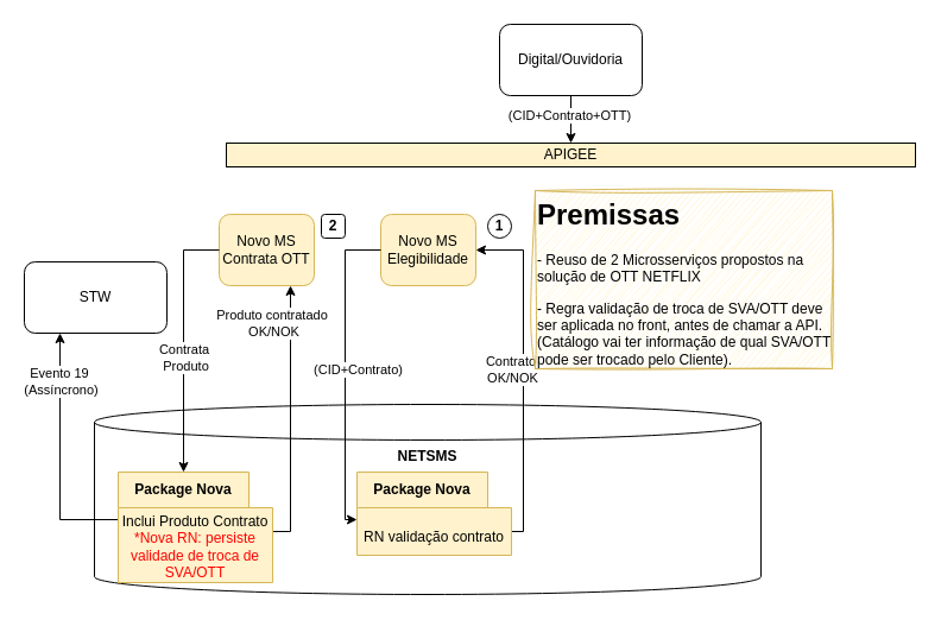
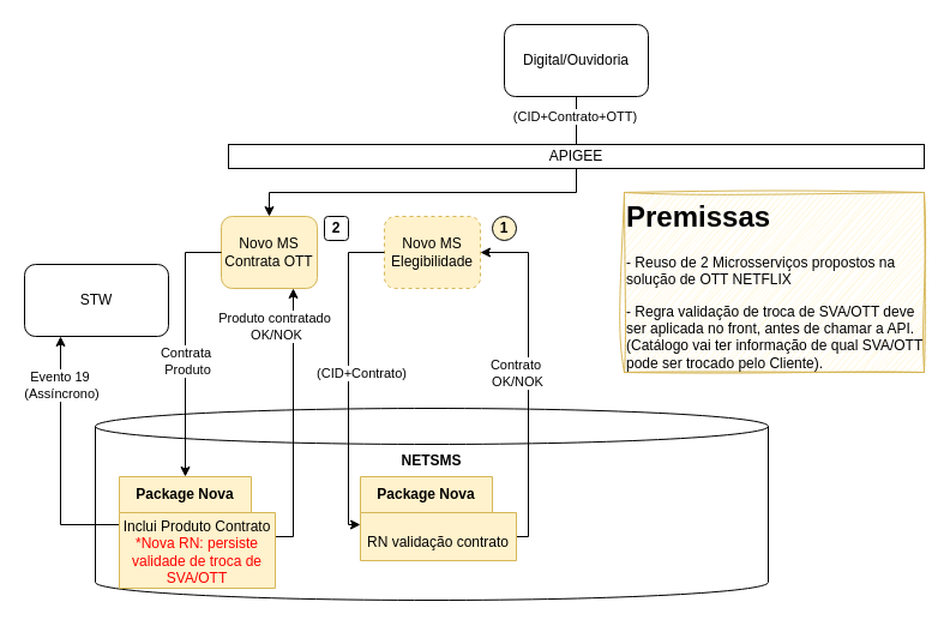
  <mxCell id="0" />
  <mxCell id="1" parent="0" />
- <mxCell id="2" style="edgeStyle=orthogonalEdgeStyle;rounded=0;orthogonalLoop=1;jettySize=auto;html=1;entryX=0.5;entryY=0;entryDx=0;entryDy=0;" parent="1" source="4" target="8" edge="1"><mxGeometry relative="1" as="geometry" /></mxCell>
+ <mxCell id="2" style="edgeStyle=orthogonalEdgeStyle;rounded=0;orthogonalLoop=1;jettySize=auto;html=1;entryX=0.5;entryY=0;entryDx=0;entryDy=0;endArrow=none;" parent="1" source="4" target="8" edge="1"><mxGeometry relative="1" as="geometry" /></mxCell>
  <mxCell id="3" value="(CID+Contrato+OTT)" style="edgeLabel;html=1;align=center;verticalAlign=middle;resizable=0;points=[];" parent="2" vertex="1" connectable="0"><mxGeometry x="-0.21" y="-2" relative="1" as="geometry"><mxPoint as="offset" /></mxGeometry></mxCell>
  <mxCell id="4" value="Digital/Ouvidoria" style="rounded=1;whiteSpace=wrap;html=1;" parent="1" vertex="1"><mxGeometry x="420" y="20" width="120" height="60" as="geometry" /></mxCell>
  <mxCell id="5" value="Novo MS Contrata OTT" style="rounded=1;whiteSpace=wrap;html=1;fillColor=#fff2cc;strokeColor=#d6b656;" parent="1" vertex="1"><mxGeometry x="184" y="180" width="80" height="60" as="geometry" /></mxCell>
- <mxCell id="6" value="Novo MS Elegibilidade" style="rounded=1;whiteSpace=wrap;html=1;fillColor=#fff2cc;strokeColor=#d6b656;" parent="1" vertex="1"><mxGeometry x="320" y="180" width="80" height="60" as="geometry" /></mxCell>
- <mxCell id="8" value="APIGEE" style="rounded=0;whiteSpace=wrap;html=1;fillColor=#fff2cc;" parent="1" vertex="1"><mxGeometry x="190" y="120" width="580" height="20" as="geometry" /></mxCell>
+ <mxCell id="6" value="Novo MS Elegibilidade" style="rounded=1;whiteSpace=wrap;html=1;fillColor=#fff2cc;strokeColor=#d6b656;dashed=1;" parent="1" vertex="1"><mxGeometry x="320" y="180" width="80" height="60" as="geometry" /></mxCell>
+ <mxCell id="7" style="edgeStyle=orthogonalEdgeStyle;rounded=0;orthogonalLoop=1;jettySize=auto;html=1;entryX=0.5;entryY=0;entryDx=0;entryDy=0;" parent="1" source="8" target="5" edge="1"><mxGeometry relative="1" as="geometry" /></mxCell>
+ <mxCell id="8" value="APIGEE" style="rounded=0;whiteSpace=wrap;html=1;" parent="1" vertex="1"><mxGeometry x="190" y="120" width="580" height="20" as="geometry" /></mxCell>
  <mxCell id="9" value="&lt;b&gt;NETSMS&lt;/b&gt;" style="shape=cylinder3;whiteSpace=wrap;html=1;boundedLbl=1;backgroundOutline=1;size=15;align=center;verticalAlign=top;" parent="1" vertex="1"><mxGeometry x="79" y="340" width="561" height="160" as="geometry" /></mxCell>
  <mxCell id="10" style="edgeStyle=orthogonalEdgeStyle;rounded=0;orthogonalLoop=1;jettySize=auto;html=1;entryX=0.25;entryY=1;entryDx=0;entryDy=0;exitX=0;exitY=0;exitDx=0;exitDy=40;exitPerimeter=0;" parent="1" source="14" target="20" edge="1"><mxGeometry relative="1" as="geometry" /></mxCell>
  <mxCell id="11" value="Evento 19&amp;nbsp;&lt;div&gt;(Assíncrono)&lt;/div&gt;" style="edgeLabel;html=1;align=center;verticalAlign=middle;resizable=0;points=[];" parent="10" vertex="1" connectable="0"><mxGeometry x="0.159" relative="1" as="geometry"><mxPoint y="-47" as="offset" /></mxGeometry></mxCell>
  <mxCell id="12" style="edgeStyle=orthogonalEdgeStyle;rounded=0;orthogonalLoop=1;jettySize=auto;html=1;entryX=0.75;entryY=1;entryDx=0;entryDy=0;exitX=0;exitY=0;exitDx=130;exitDy=50;exitPerimeter=0;" parent="1" source="14" target="5" edge="1"><mxGeometry relative="1" as="geometry"><Array as="points"><mxPoint x="244" y="447" /></Array></mxGeometry></mxCell>
  <mxCell id="13" value="Produto contratado&amp;nbsp;&lt;div&gt;OK/NOK&lt;/div&gt;" style="edgeLabel;html=1;align=center;verticalAlign=middle;resizable=0;points=[];" parent="12" vertex="1" connectable="0"><mxGeometry x="0.581" y="3" relative="1" as="geometry"><mxPoint x="-12" y="-16" as="offset" /></mxGeometry></mxCell>
  <mxCell id="14" value="Package Nova" style="shape=folder;fontStyle=1;tabWidth=110;tabHeight=30;tabPosition=left;html=1;boundedLbl=1;labelInHeader=1;container=1;collapsible=0;whiteSpace=wrap;verticalAlign=middle;fillColor=#fff2cc;strokeColor=#d6b656;" parent="1" vertex="1"><mxGeometry x="99" y="397" width="130" height="93" as="geometry" /></mxCell>
  <mxCell id="15" value="Inclui Produto Contrato&lt;div&gt;&lt;font style=&quot;color: rgb(255, 0, 0);&quot;&gt;*Nova RN: persiste validade de troca de SVA/OTT&lt;/font&gt;&lt;/div&gt;" style="html=1;strokeColor=none;resizeWidth=1;resizeHeight=1;fillColor=none;part=1;connectable=0;allowArrows=0;deletable=0;whiteSpace=wrap;" parent="14" vertex="1"><mxGeometry width="130" height="65.1" relative="1" as="geometry"><mxPoint y="30" as="offset" /></mxGeometry></mxCell>
  <mxCell id="16" style="edgeStyle=orthogonalEdgeStyle;rounded=0;orthogonalLoop=1;jettySize=auto;html=1;entryX=1;entryY=0.5;entryDx=0;entryDy=0;exitX=0;exitY=0;exitDx=130;exitDy=50;exitPerimeter=0;" parent="1" source="18" target="6" edge="1"><mxGeometry relative="1" as="geometry"><Array as="points"><mxPoint x="440" y="447" /><mxPoint x="440" y="210" /></Array></mxGeometry></mxCell>
  <mxCell id="17" value="Contrato&amp;nbsp;&lt;div&gt;OK/NOK&lt;/div&gt;" style="edgeLabel;html=1;align=center;verticalAlign=middle;resizable=0;points=[];" parent="16" vertex="1" connectable="0"><mxGeometry x="0.216" y="2" relative="1" as="geometry"><mxPoint x="-8" y="27" as="offset" /></mxGeometry></mxCell>
  <mxCell id="18" value="Package Nova" style="shape=folder;fontStyle=1;tabWidth=110;tabHeight=30;tabPosition=left;html=1;boundedLbl=1;labelInHeader=1;container=1;collapsible=0;whiteSpace=wrap;verticalAlign=middle;fillColor=#fff2cc;strokeColor=#d6b656;" parent="1" vertex="1"><mxGeometry x="300" y="397" width="130" height="70" as="geometry" /></mxCell>
  <mxCell id="19" value="RN validação contrato" style="html=1;strokeColor=none;resizeWidth=1;resizeHeight=1;fillColor=none;part=1;connectable=0;allowArrows=0;deletable=0;whiteSpace=wrap;" parent="18" vertex="1"><mxGeometry width="130" height="49" relative="1" as="geometry"><mxPoint y="30" as="offset" /></mxGeometry></mxCell>
  <mxCell id="20" value="STW" style="rounded=1;whiteSpace=wrap;html=1;" parent="1" vertex="1"><mxGeometry x="20" y="220" width="120" height="60" as="geometry" /></mxCell>
  <mxCell id="21" style="edgeStyle=orthogonalEdgeStyle;rounded=0;orthogonalLoop=1;jettySize=auto;html=1;entryX=0;entryY=0;entryDx=55;entryDy=0;entryPerimeter=0;" parent="1" source="5" target="14" edge="1"><mxGeometry relative="1" as="geometry"><Array as="points"><mxPoint x="154" y="210" /></Array></mxGeometry></mxCell>
  <mxCell id="22" value="Contrata&amp;nbsp;&lt;div&gt;Produto&lt;/div&gt;" style="edgeLabel;html=1;align=center;verticalAlign=middle;resizable=0;points=[];" parent="21" vertex="1" connectable="0"><mxGeometry x="-0.011" y="1" relative="1" as="geometry"><mxPoint y="13" as="offset" /></mxGeometry></mxCell>
  <mxCell id="23" style="edgeStyle=orthogonalEdgeStyle;rounded=0;orthogonalLoop=1;jettySize=auto;html=1;exitX=0;exitY=0.5;exitDx=0;exitDy=0;entryX=0;entryY=0;entryDx=0;entryDy=40;entryPerimeter=0;" parent="1" source="6" target="18" edge="1"><mxGeometry relative="1" as="geometry"><mxPoint x="360" y="440" as="targetPoint" /><Array as="points"><mxPoint x="290" y="210" /><mxPoint x="290" y="437" /></Array></mxGeometry></mxCell>
  <mxCell id="24" value="&lt;div&gt;(CID+Contrato)&lt;/div&gt;" style="edgeLabel;html=1;align=center;verticalAlign=middle;resizable=0;points=[];" parent="23" vertex="1" connectable="0"><mxGeometry x="-0.005" y="5" relative="1" as="geometry"><mxPoint x="5" y="-3" as="offset" /></mxGeometry></mxCell>
- <mxCell id="25" value="1" style="ellipse;whiteSpace=wrap;html=1;aspect=fixed;fontStyle=1" parent="1" vertex="1"><mxGeometry x="410" y="180" width="20" height="20" as="geometry" /></mxCell>
+ <mxCell id="25" value="1" style="ellipse;whiteSpace=wrap;html=1;aspect=fixed;fontStyle=1;fillColor=#fff2cc;" parent="1" vertex="1"><mxGeometry x="410" y="180" width="20" height="20" as="geometry" /></mxCell>
  <mxCell id="26" value="2" style="whiteSpace=wrap;html=1;aspect=fixed;fontStyle=1;rounded=1;" parent="1" vertex="1"><mxGeometry x="270" y="180" width="20" height="20" as="geometry" /></mxCell>
- <mxCell id="27" value="&lt;h1 style=&quot;margin-top: 0px;&quot;&gt;Premissas&lt;/h1&gt;&lt;p&gt;- Reuso de 2 Microsserviços propostos na solução de OTT NETFLIX&lt;/p&gt;&lt;p&gt;- Regra validação de troca de SVA/OTT deve ser aplicada no front, antes de chamar a API.(Catálogo vai ter informação de qual SVA/OTT pode ser trocado pelo Cliente).&lt;/p&gt;" style="text;html=1;whiteSpace=wrap;overflow=hidden;rounded=0;strokeColor=#d6b656;fillColor=#fff2cc;sketch=1;curveFitting=1;jiggle=2;" parent="1" vertex="1"><mxGeometry x="450" y="160" width="250" height="150" as="geometry" /></mxCell>
+ <mxCell id="27" value="&lt;h1 style=&quot;margin-top: 0px;&quot;&gt;Premissas&lt;/h1&gt;&lt;p&gt;- Reuso de 2 Microsserviços propostos na solução de OTT NETFLIX&lt;/p&gt;&lt;p&gt;- Regra validação de troca de SVA/OTT deve ser aplicada no front, antes de chamar a API.(Catálogo vai ter informação de qual SVA/OTT pode ser trocado pelo Cliente).&lt;/p&gt;" style="text;html=1;whiteSpace=wrap;overflow=hidden;rounded=0;strokeColor=#d6b656;fillColor=#fff2cc;sketch=1;curveFitting=1;jiggle=2;" parent="1" vertex="1"><mxGeometry x="520" y="160" width="250" height="150" as="geometry" /></mxCell>
